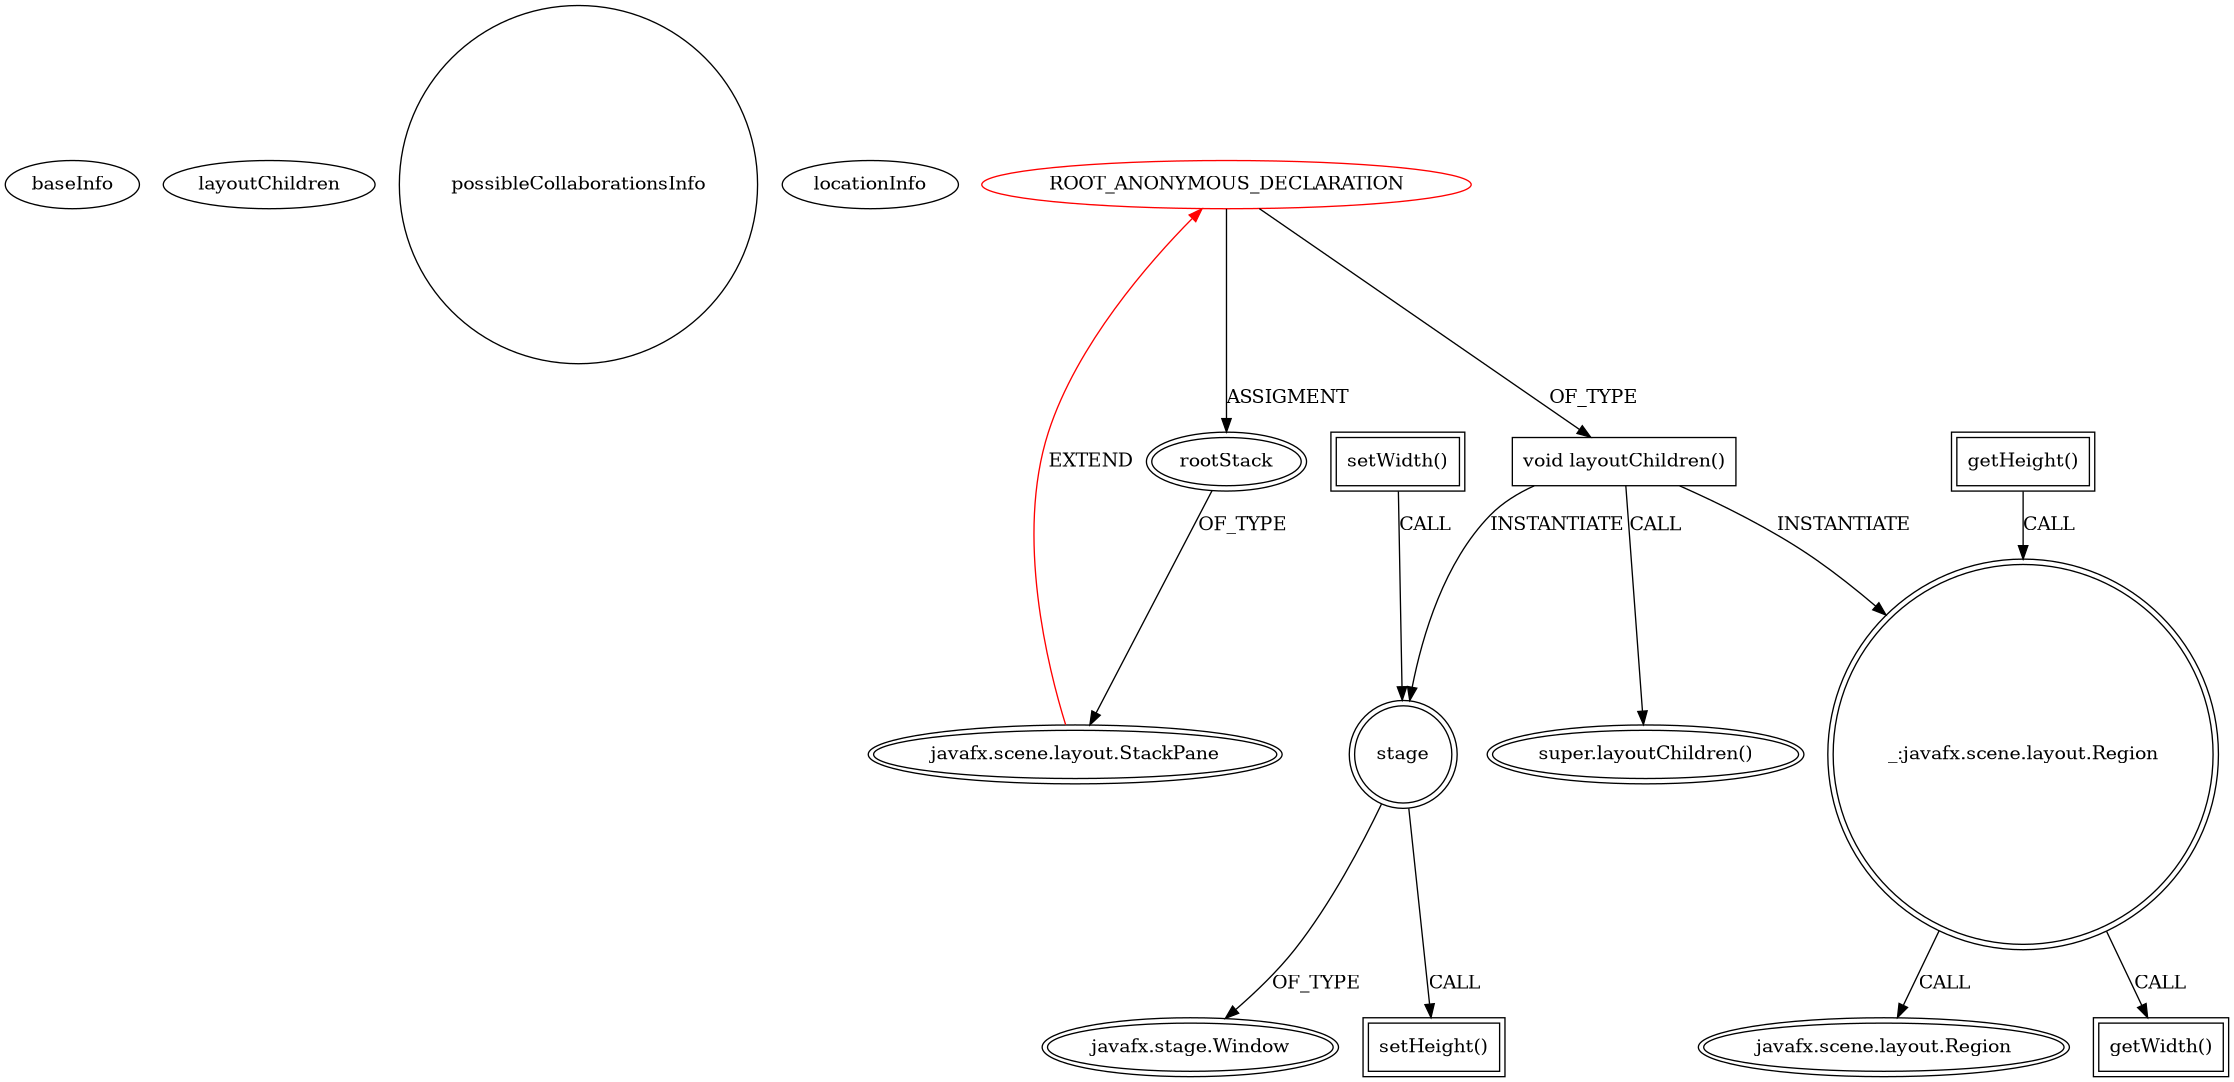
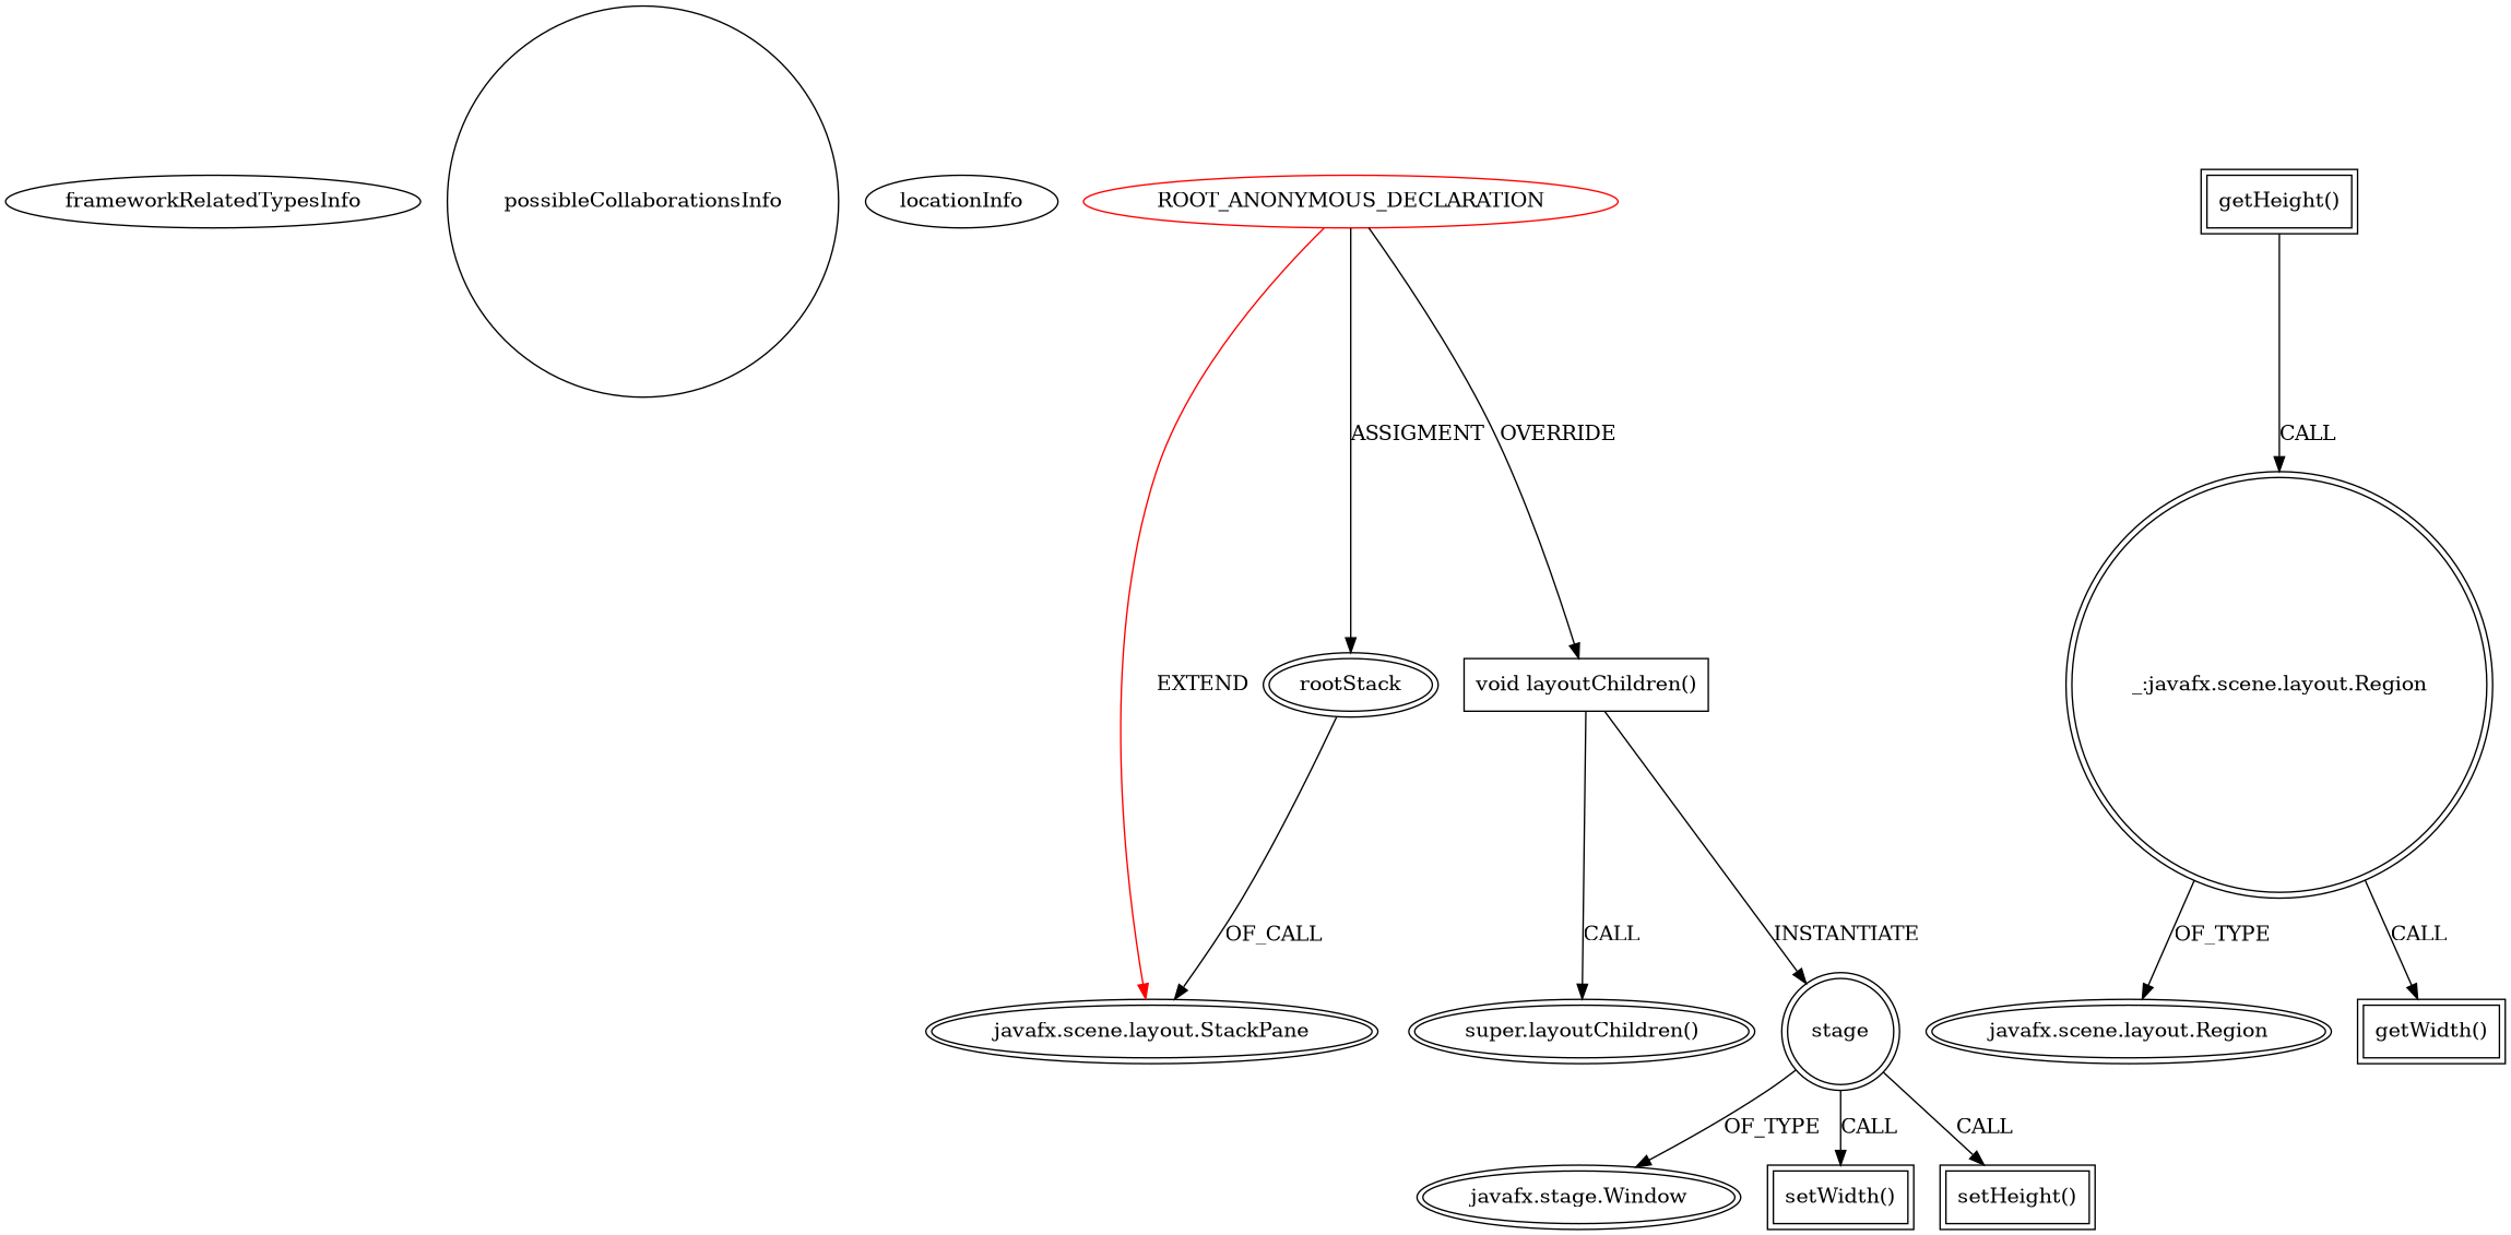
  digraph {
    node [isFrameworkType=true peripheries=2]
-   baseInfo [category=extension_graph graphId=41 isAnonymous=true possibleRelation=false isFrameworkType="" peripheries=""]
-   frameworkRelatedTypesInfo [0="javafx.scene.layout.StackPane" label=layoutChildren isFrameworkType="" peripheries=""]
+   frameworkRelatedTypesInfo [0="javafx.scene.layout.StackPane" isFrameworkType="" peripheries=""]
    possibleCollaborationsInfo [shape=circle isFrameworkType="" peripheries=""]
    locationInfo [contextSignature="void MessagePopUp(javafx.stage.Stage,java.lang.String,java.lang.String,java.lang.String)" filePath="/AMITCCILGITHUB-Contacts/Contacts-master/Contacts/src/org/apandey/utils/MessagePopUp.java" graphId=41 projectName="AMITCCILGITHUB-Contacts" isFrameworkType="" peripheries=""]
    n5 [color=red isFrameworkType=false label=ROOT_ANONYMOUS_DECLARATION vertexType=ROOT_ANONYMOUS_DECLARATION peripheries=""]
    n6 [label="javafx.scene.layout.StackPane" vertexType=FRAMEWORK_CLASS_TYPE]
    n7 [label=rootStack vertexType=OUTSIDE_VARIABLE_EXPRESION]
    n8 [isFrameworkType=false label="void layoutChildren()" shape=box vertexType=OVERRIDING_METHOD_DECLARATION peripheries=""]
    n9 [label="super.layoutChildren()" shape=ellipse vertexType=SUPER_CALL]
    n10 [label=stage shape=circle vertexType=VARIABLE_EXPRESION]
    n11 [label="_:javafx.scene.layout.Region" shape=circle vertexType=VARIABLE_EXPRESION]
    n12 [label="javafx.stage.Window" vertexType=FRAMEWORK_CLASS_TYPE]
    n13 [label="setWidth()" shape=box vertexType=INSIDE_CALL]
    n14 [label="setHeight()" shape=box vertexType=INSIDE_CALL]
    n15 [label="javafx.scene.layout.Region" vertexType=FRAMEWORK_CLASS_TYPE]
    n16 [label="getWidth()" shape=box vertexType=INSIDE_CALL]
    n17 [label="getHeight()" shape=box vertexType=INSIDE_CALL]
-   n6 -> n5 [color=red label=EXTEND]
+   n5 -> n6 [color=red label=EXTEND]
    n5 -> n7 [label=ASSIGMENT]
-   n5 -> n8 [label=OF_TYPE]
-   n7 -> n6 [label=OF_TYPE]
+   n5 -> n8 [label=OVERRIDE]
+   n7 -> n6 [label=OF_CALL]
    n8 -> n9 [label=CALL]
    n8 -> n10 [label=INSTANTIATE]
-   n8 -> n11 [label=INSTANTIATE]
    n10 -> n12 [label=OF_TYPE]
-   n13 -> n10 [label=CALL]
+   n10 -> n13 [label=CALL]
    n10 -> n14 [label=CALL]
-   n11 -> n15 [label=CALL]
+   n11 -> n15 [label=OF_TYPE]
    n11 -> n16 [label=CALL]
    n17 -> n11 [label=CALL]
  }
